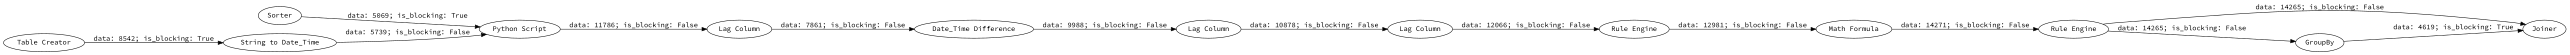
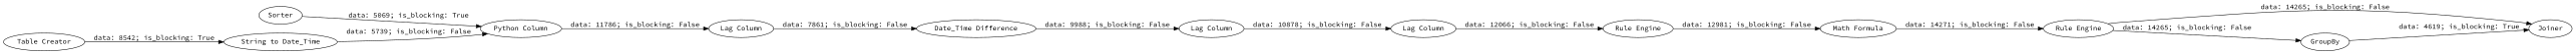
  digraph {
    fontname="Source Code Pro"
    rankdir=LR
    node [fontname="Source Code Pro"]
    edge [fontname="Source Code Pro"]
    n1 [label=Sorter]
-   n2 [label="Python Script"]
+   n2 [label="Python Column"]
    n3 [label="Lag Column"]
    n4 [label="Date_Time Difference"]
    n5 [label="Lag Column"]
    n6 [label="Lag Column"]
    n7 [label="Rule Engine"]
    n8 [label="Math Formula"]
    n9 [label="Table Creator"]
    n10 [label="String to Date_Time"]
    n11 [label="Rule Engine"]
    n12 [label=Joiner]
    n13 [label=GroupBy]
    n1 -> n2 [label="data: 5069; is_blocking: True"]
    n2 -> n3 [label="data: 11786; is_blocking: False"]
    n3 -> n4 [label="data: 7861; is_blocking: False"]
    n4 -> n5 [label="data: 9988; is_blocking: False"]
    n5 -> n6 [label="data: 10878; is_blocking: False"]
    n6 -> n7 [label="data: 12066; is_blocking: False"]
    n7 -> n8 [label="data: 12981; is_blocking: False"]
    n8 -> n11 [label="data: 14271; is_blocking: False"]
    n9 -> n10 [label="data: 8542; is_blocking: True"]
    n10 -> n2 [label="data: 5739; is_blocking: False"]
    n11 -> n12 [label="data: 14265; is_blocking: False"]
    n11 -> n13 [label="data: 14265; is_blocking: False"]
    n13 -> n12 [label="data: 4619; is_blocking: True"]
  }
